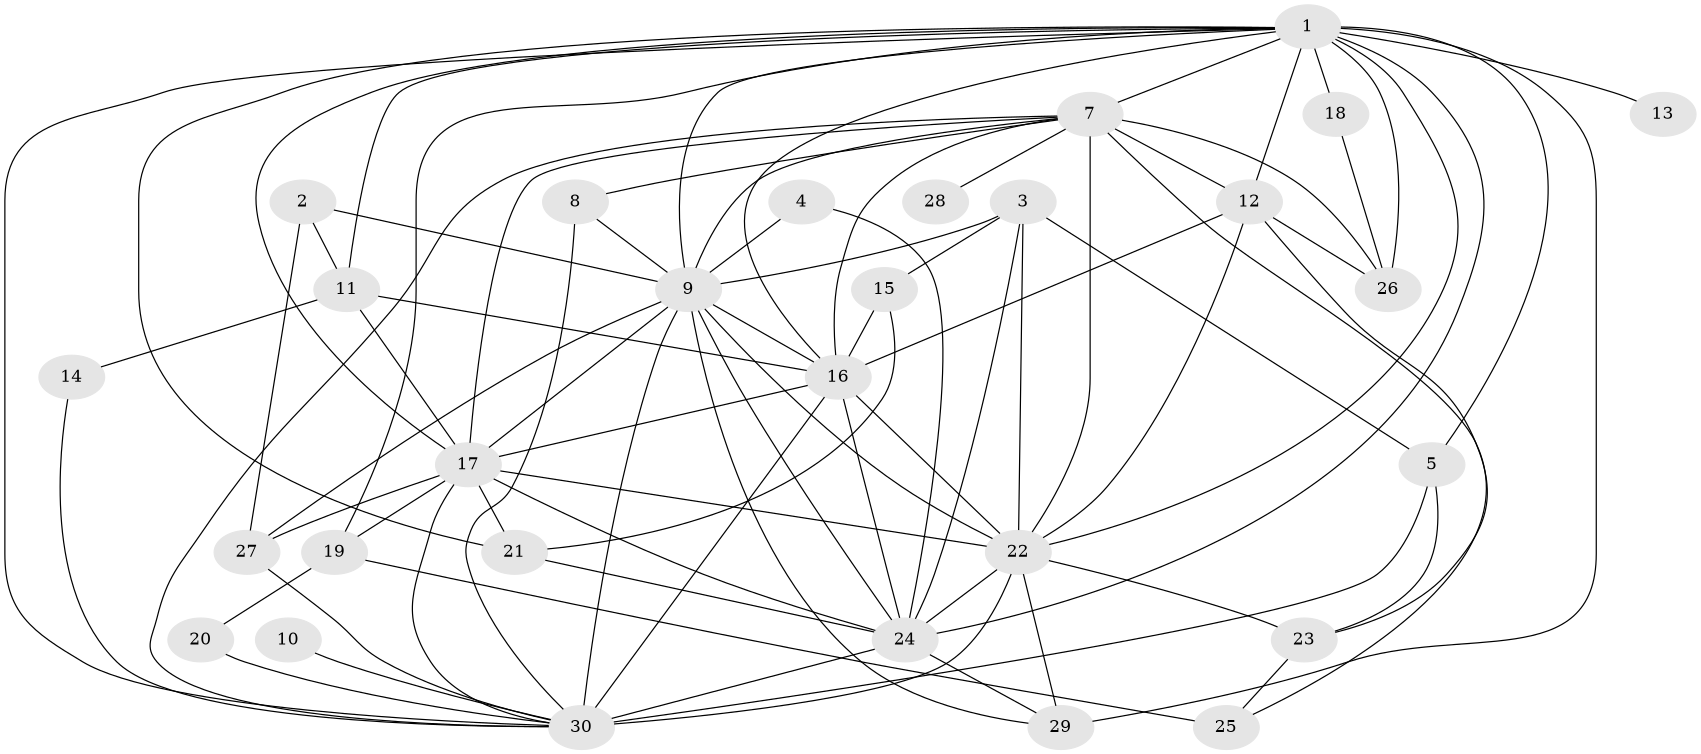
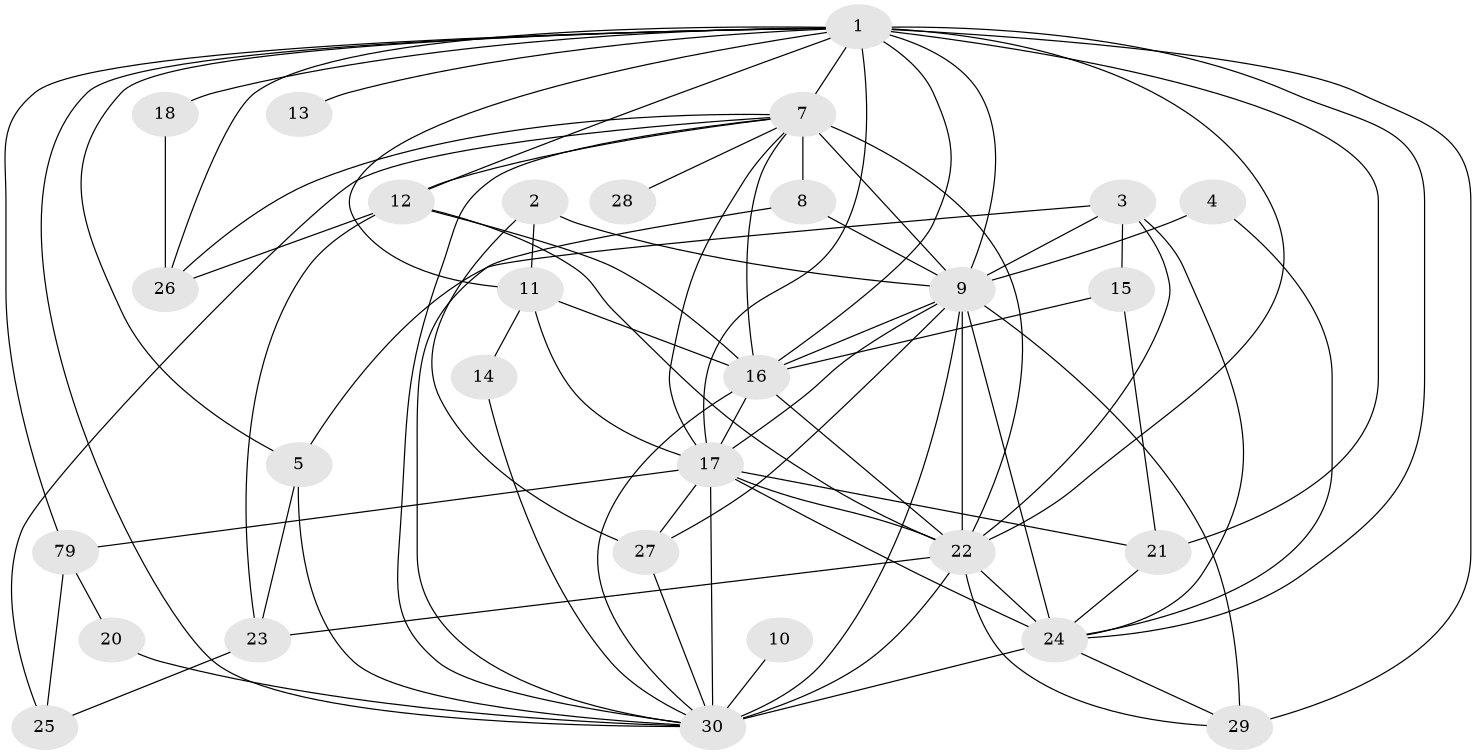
  graph {
    node [color=gray90 style=filled]
    edge [weight=1.0]
    1
    5
    7
    9
    11
    12
    13
    16
    17
    18
-   19
+   19 [label=79]
    21
    22
    24
    26
    29
    30
    23
    8
    25
    28
    27
    14
    20
    2
    3
    15
    4
    10
    1 -- 5
    1 -- 7 [weight=2.0]
    1 -- 9
    1 -- 11
    1 -- 12
    1 -- 13
    1 -- 16
    1 -- 17
    1 -- 18
    1 -- 19
    1 -- 21
    1 -- 22 [weight=3.0]
    1 -- 24 [weight=2.0]
    1 -- 26
    1 -- 29
    1 -- 30
    5 -- 30
    5 -- 23
    7 -- 9 [weight=2.0]
    7 -- 12
    7 -- 16
    7 -- 17
    7 -- 22 [weight=4.0]
    7 -- 26 [weight=2.0]
    7 -- 30
    7 -- 8
    7 -- 25
    7 -- 28
    9 -- 16
    9 -- 17
    9 -- 22 [weight=4.0]
    9 -- 24 [weight=3.0]
    9 -- 29
    9 -- 30
    9 -- 27
    11 -- 16 [weight=2.0]
    11 -- 17
    11 -- 14
    12 -- 16
    12 -- 22
    12 -- 26
    12 -- 23
    16 -- 17
    16 -- 22 [weight=4.0]
-   16 -- 24 [weight=2.0]
    16 -- 30 [weight=2.0]
    17 -- 19
    17 -- 21
    17 -- 22 [weight=4.0]
    17 -- 24
    17 -- 30 [weight=2.0]
    17 -- 27 [weight=2.0]
    18 -- 26
    19 -- 25 [weight=2.0]
    19 -- 20
    21 -- 24
    22 -- 24 [weight=3.0]
    22 -- 29
    22 -- 30 [weight=5.0]
    22 -- 23 [weight=2.0]
    24 -- 29
    24 -- 30
    23 -- 25
    8 -- 9
    8 -- 30
    27 -- 30
    14 -- 30
    20 -- 30
    2 -- 9
    2 -- 11
    2 -- 27
    3 -- 5
    3 -- 9
    3 -- 22
    3 -- 24 [weight=2.0]
    3 -- 15
    15 -- 16
    15 -- 21
    4 -- 9
    4 -- 24
    10 -- 30
  }
